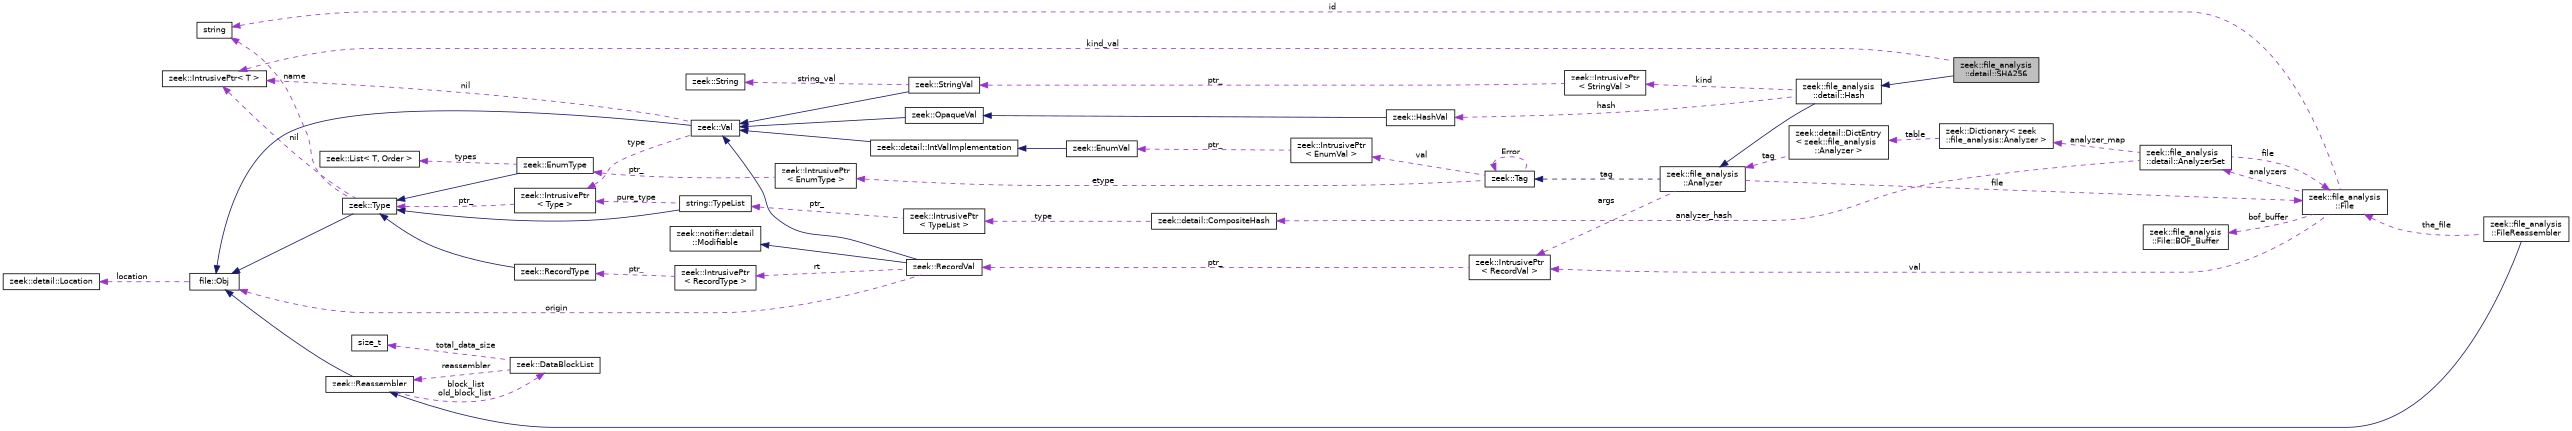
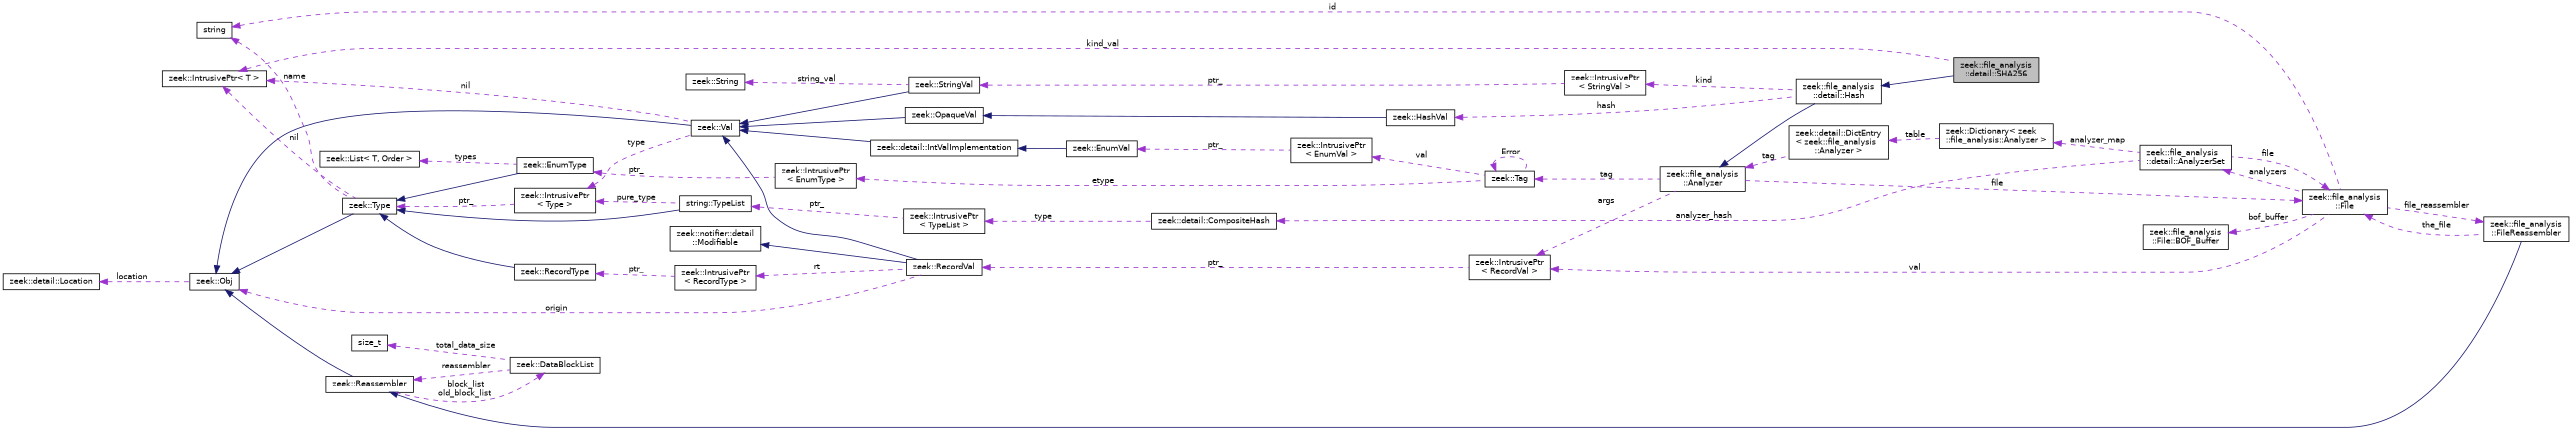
  digraph {
    rankdir=LR
    node [color=black fillcolor=white fontname=Helvetica fontsize=10 shape=record style=filled]
    edge [color=darkorchid3 dir=back fontname=Helvetica fontsize=10 labelfontname=Helvetica labelfontsize=10 style=dashed]
    n1 [fillcolor=grey75 fontcolor=black height=0.2 label="zeek::file_analysis\l::detail::SHA256" width=0.4]
    n2 [height=0.2 label="zeek::file_analysis\l::detail::Hash" width=0.4]
    n3 [height=0.2 label="zeek::file_analysis\l::Analyzer" width=0.4]
    n4 [height=0.2 label="zeek::detail::DictEntry\l\< zeek::file_analysis\l::Analyzer \>" width=0.4]
    n5 [height=0.2 label="zeek::Dictionary\< zeek\l::file_analysis::Analyzer \>" width=0.4]
    n6 [height=0.2 label="zeek::Tag" width=0.4]
    n7 [height=0.2 label="zeek::IntrusivePtr\l\< EnumVal \>" width=0.4]
    n8 [height=0.2 label="zeek::EnumVal" width=0.4]
    n9 [height=0.2 label="zeek::detail::IntValImplementation" width=0.4]
    n10 [height=0.2 label="zeek::Val" width=0.4]
    n11 [height=0.2 label="zeek::RecordVal" width=0.4]
    n12 [height=0.2 label="zeek::OpaqueVal" width=0.4]
    n13 [height=0.2 label="zeek::StringVal" width=0.4]
    n14 [height=0.2 label="zeek::IntrusivePtr\l\< RecordVal \>" width=0.4]
    n15 [height=0.2 label="zeek::HashVal" width=0.4]
    n16 [height=0.2 label="zeek::IntrusivePtr\l\< StringVal \>" width=0.4]
-   n17 [height=0.2 label="file::Obj" width=0.4]
+   n17 [height=0.2 label="zeek::Obj" width=0.4]
    n18 [height=0.2 label="zeek::Type" width=0.4]
    n19 [height=0.2 label="zeek::Reassembler" width=0.4]
    n20 [height=0.2 label="zeek::IntrusivePtr\l\< Type \>" width=0.4]
    n21 [height=0.2 label="string::TypeList" width=0.4]
    n22 [height=0.2 label="zeek::EnumType" width=0.4]
    n23 [height=0.2 label="zeek::RecordType" width=0.4]
    n24 [height=0.2 label="zeek::file_analysis\l::FileReassembler" width=0.4]
    n25 [height=0.2 label="zeek::DataBlockList" width=0.4]
    n26 [height=0.2 label="zeek::detail::Location" width=0.4]
    n27 [height=0.2 label="zeek::IntrusivePtr\< T \>" width=0.4]
    n28 [height=0.2 label="zeek::IntrusivePtr\l\< TypeList \>" width=0.4]
    n29 [height=0.2 label="zeek::IntrusivePtr\l\< EnumType \>" width=0.4]
    n30 [height=0.2 label="zeek::IntrusivePtr\l\< RecordType \>" width=0.4]
    n31 [height=0.2 label=string width=0.4]
    n32 [height=0.2 label="zeek::file_analysis\l::File" width=0.4]
    n33 [height=0.2 label="zeek::file_analysis\l::detail::AnalyzerSet" width=0.4]
    n34 [height=0.2 label="zeek::notifier::detail\l::Modifiable" width=0.4]
    n35 [height=0.2 label="zeek::List\< T, Order \>" width=0.4]
    n36 [height=0.2 label=size_t width=0.4]
    n37 [height=0.2 label="zeek::detail::CompositeHash" width=0.4]
    n38 [height=0.2 label="zeek::file_analysis\l::File::BOF_Buffer" width=0.4]
    n39 [height=0.2 label="zeek::String" width=0.4]
    n2 -> n1 [color=midnightblue style=solid]
    n3 -> n2 [color=midnightblue style=solid]
    n3 -> n4 [label=" tag"]
    n4 -> n5 [label=" table"]
    n5 -> n33 [label=" analyzer_map"]
-   n6 -> n3 [color=midnightblue label=" tag"]
+   n6 -> n3 [label=" tag"]
    n6 -> n6 [label=" Error"]
    n7 -> n6 [label=" val"]
    n8 -> n7 [label=" ptr_"]
    n9 -> n8 [color=midnightblue style=solid]
    n10 -> n9 [color=midnightblue style=solid]
    n10 -> n11 [color=midnightblue style=solid]
    n10 -> n12 [color=midnightblue style=solid]
    n10 -> n13 [color=midnightblue style=solid]
    n11 -> n14 [label=" ptr_"]
    n12 -> n15 [color=midnightblue style=solid]
    n13 -> n16 [label=" ptr_"]
    n14 -> n3 [label=" args"]
    n14 -> n32 [label=" val"]
    n15 -> n2 [label=" hash"]
    n16 -> n2 [label=" kind"]
    n17 -> n10 [color=midnightblue style=solid]
    n17 -> n11 [label=" origin"]
    n17 -> n18 [color=midnightblue style=solid]
    n17 -> n19 [color=midnightblue style=solid]
    n18 -> n20 [label=" ptr_"]
    n18 -> n21 [color=midnightblue style=solid]
    n18 -> n22 [color=midnightblue style=solid]
    n18 -> n23 [color=midnightblue style=solid]
    n19 -> n24 [color=midnightblue style=solid]
    n19 -> n25 [label=" reassembler"]
    n20 -> n10 [label=" type"]
    n20 -> n21 [label=" pure_type"]
    n21 -> n28 [label=" ptr_"]
    n22 -> n29 [label=" ptr_"]
    n23 -> n30 [label=" ptr_"]
+   n24 -> n32 [label=" file_reassembler"]
    n25 -> n19 [label=" block_list\nold_block_list"]
    n26 -> n17 [label=" location"]
    n27 -> n1 [label=" kind_val"]
    n27 -> n10 [label=" nil"]
    n27 -> n18 [label=" nil"]
    n28 -> n37 [label=" type"]
    n29 -> n6 [label=" etype"]
    n30 -> n11 [label=" rt"]
    n31 -> n18 [label=" name"]
    n31 -> n32 [label=" id"]
    n32 -> n3 [label=" file"]
    n32 -> n24 [label=" the_file"]
    n32 -> n33 [label=" file"]
    n33 -> n32 [label=" analyzers"]
    n34 -> n11 [color=midnightblue style=solid]
    n35 -> n22 [label=" types"]
    n36 -> n25 [label=" total_data_size"]
    n37 -> n33 [label=" analyzer_hash"]
    n38 -> n32 [label=" bof_buffer"]
    n39 -> n13 [label=" string_val"]
  }
